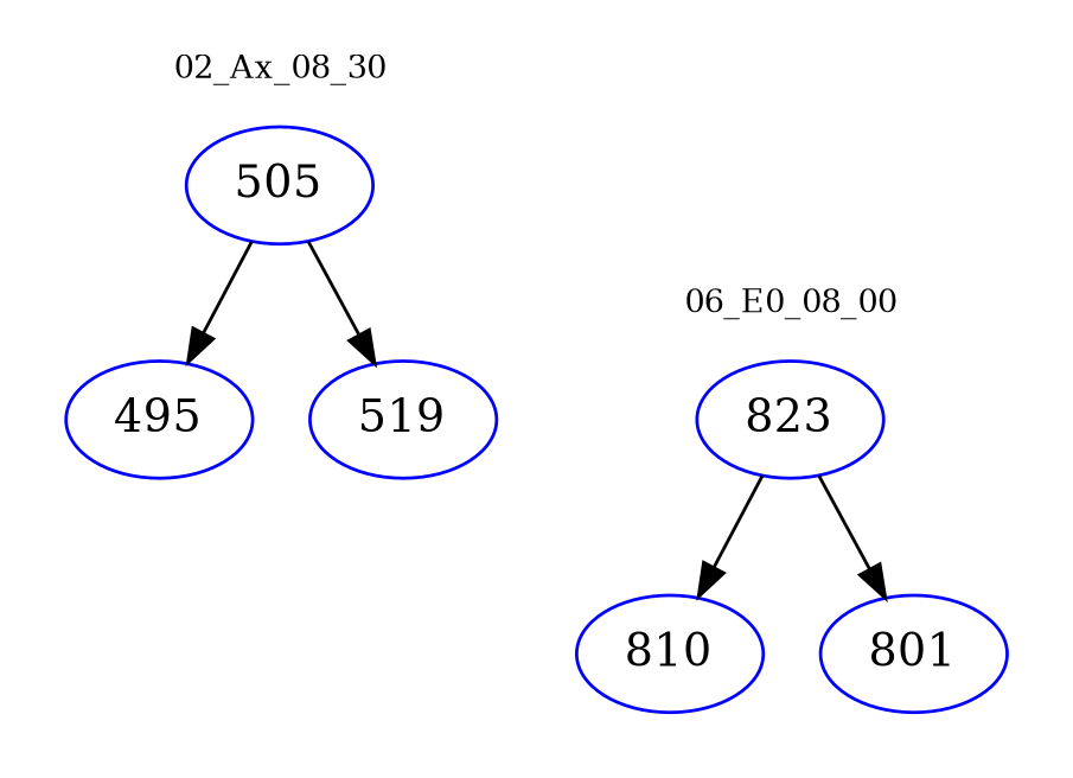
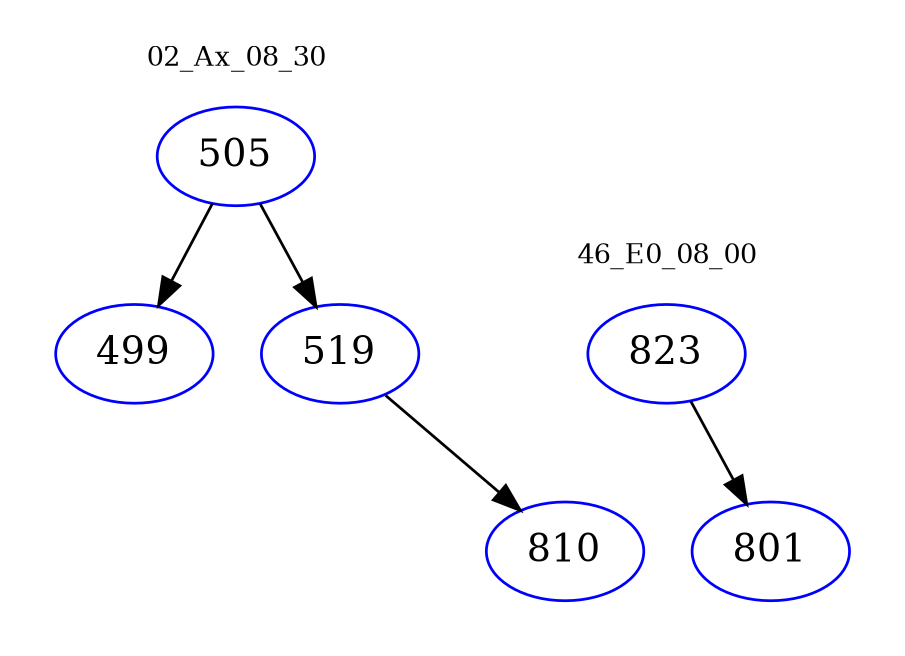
  digraph {
    node [color=blue]
    edge [color=black]
    n1 [label=505]
-   n2 [label=495]
+   n2 [label=499]
    n3 [label=519]
    n4 [label=823]
    n5 [label=801]
    n6 [label=810]
    subgraph cluster_1 {
      color=white
      fontsize=10
      label="02_Ax_08_30"
      n1
      n2
      n3
    }
    subgraph cluster_2 {
      color=white
      fontsize=10
-     label="06_E0_08_00"
+     label="46_E0_08_00"
      n4
      n5
      n6
    }
    n1 -> n2
    n1 -> n3
    n4 -> n5
-   n4 -> n6
+   n3 -> n6
  }
